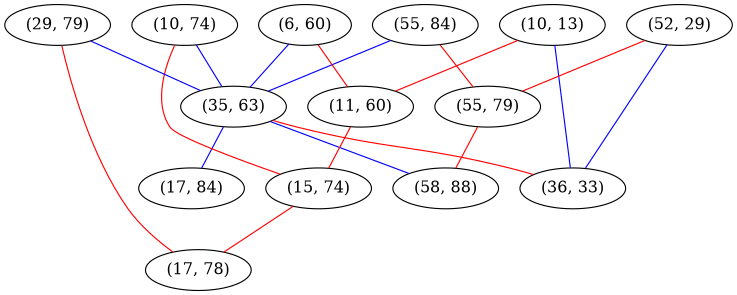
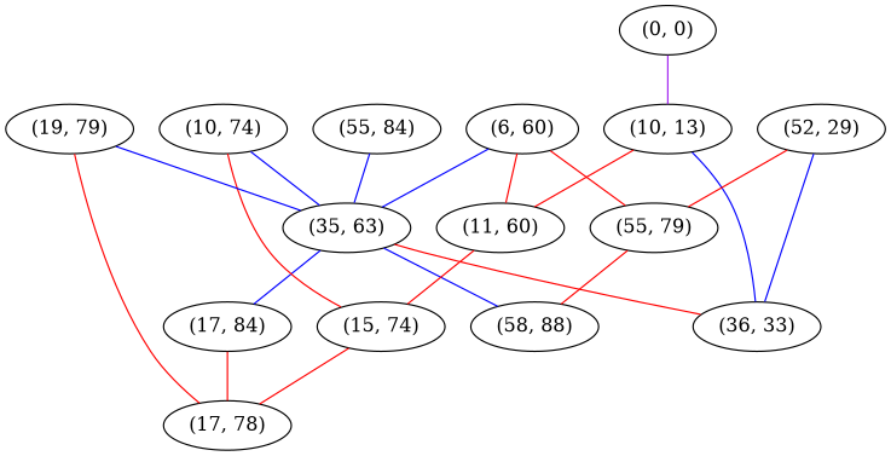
  graph {
    edge [color=red weight=1]
    "(55, 84)"
    "(35, 63)"
    "(55, 79)"
    "(36, 33)"
    "(17, 84)"
    n6 [label="(58, 88)"]
+   "(0, 0)"
    "(10, 13)"
    "(11, 60)"
    "(10, 74)"
    "(15, 74)"
    "(17, 78)"
    "(6, 60)"
    "(52, 29)"
-   "(19, 79)" [label="(29, 79)"]
+   "(19, 79)"
    "(55, 84)" -- "(35, 63)" [color=blue weight=3]
-   "(55, 84)" -- "(55, 79)"
+   "(6, 60)" -- "(55, 79)"
    "(35, 63)" -- "(36, 33)"
    "(35, 63)" -- "(17, 84)" [color=blue weight=3]
    "(35, 63)" -- n6 [color=blue weight=3]
    "(55, 79)" -- n6
+   "(17, 84)" -- "(17, 78)"
+   "(0, 0)" -- "(10, 13)" [color=purple weight=4]
    "(10, 13)" -- "(36, 33)" [color=blue weight=3]
    "(10, 13)" -- "(11, 60)"
    "(11, 60)" -- "(15, 74)"
    "(10, 74)" -- "(35, 63)" [color=blue weight=3]
    "(10, 74)" -- "(15, 74)"
    "(15, 74)" -- "(17, 78)"
    "(6, 60)" -- "(35, 63)" [color=blue weight=3]
    "(6, 60)" -- "(11, 60)"
    "(52, 29)" -- "(55, 79)"
    "(52, 29)" -- "(36, 33)" [color=blue weight=3]
    "(19, 79)" -- "(35, 63)" [color=blue weight=3]
    "(19, 79)" -- "(17, 78)"
  }
